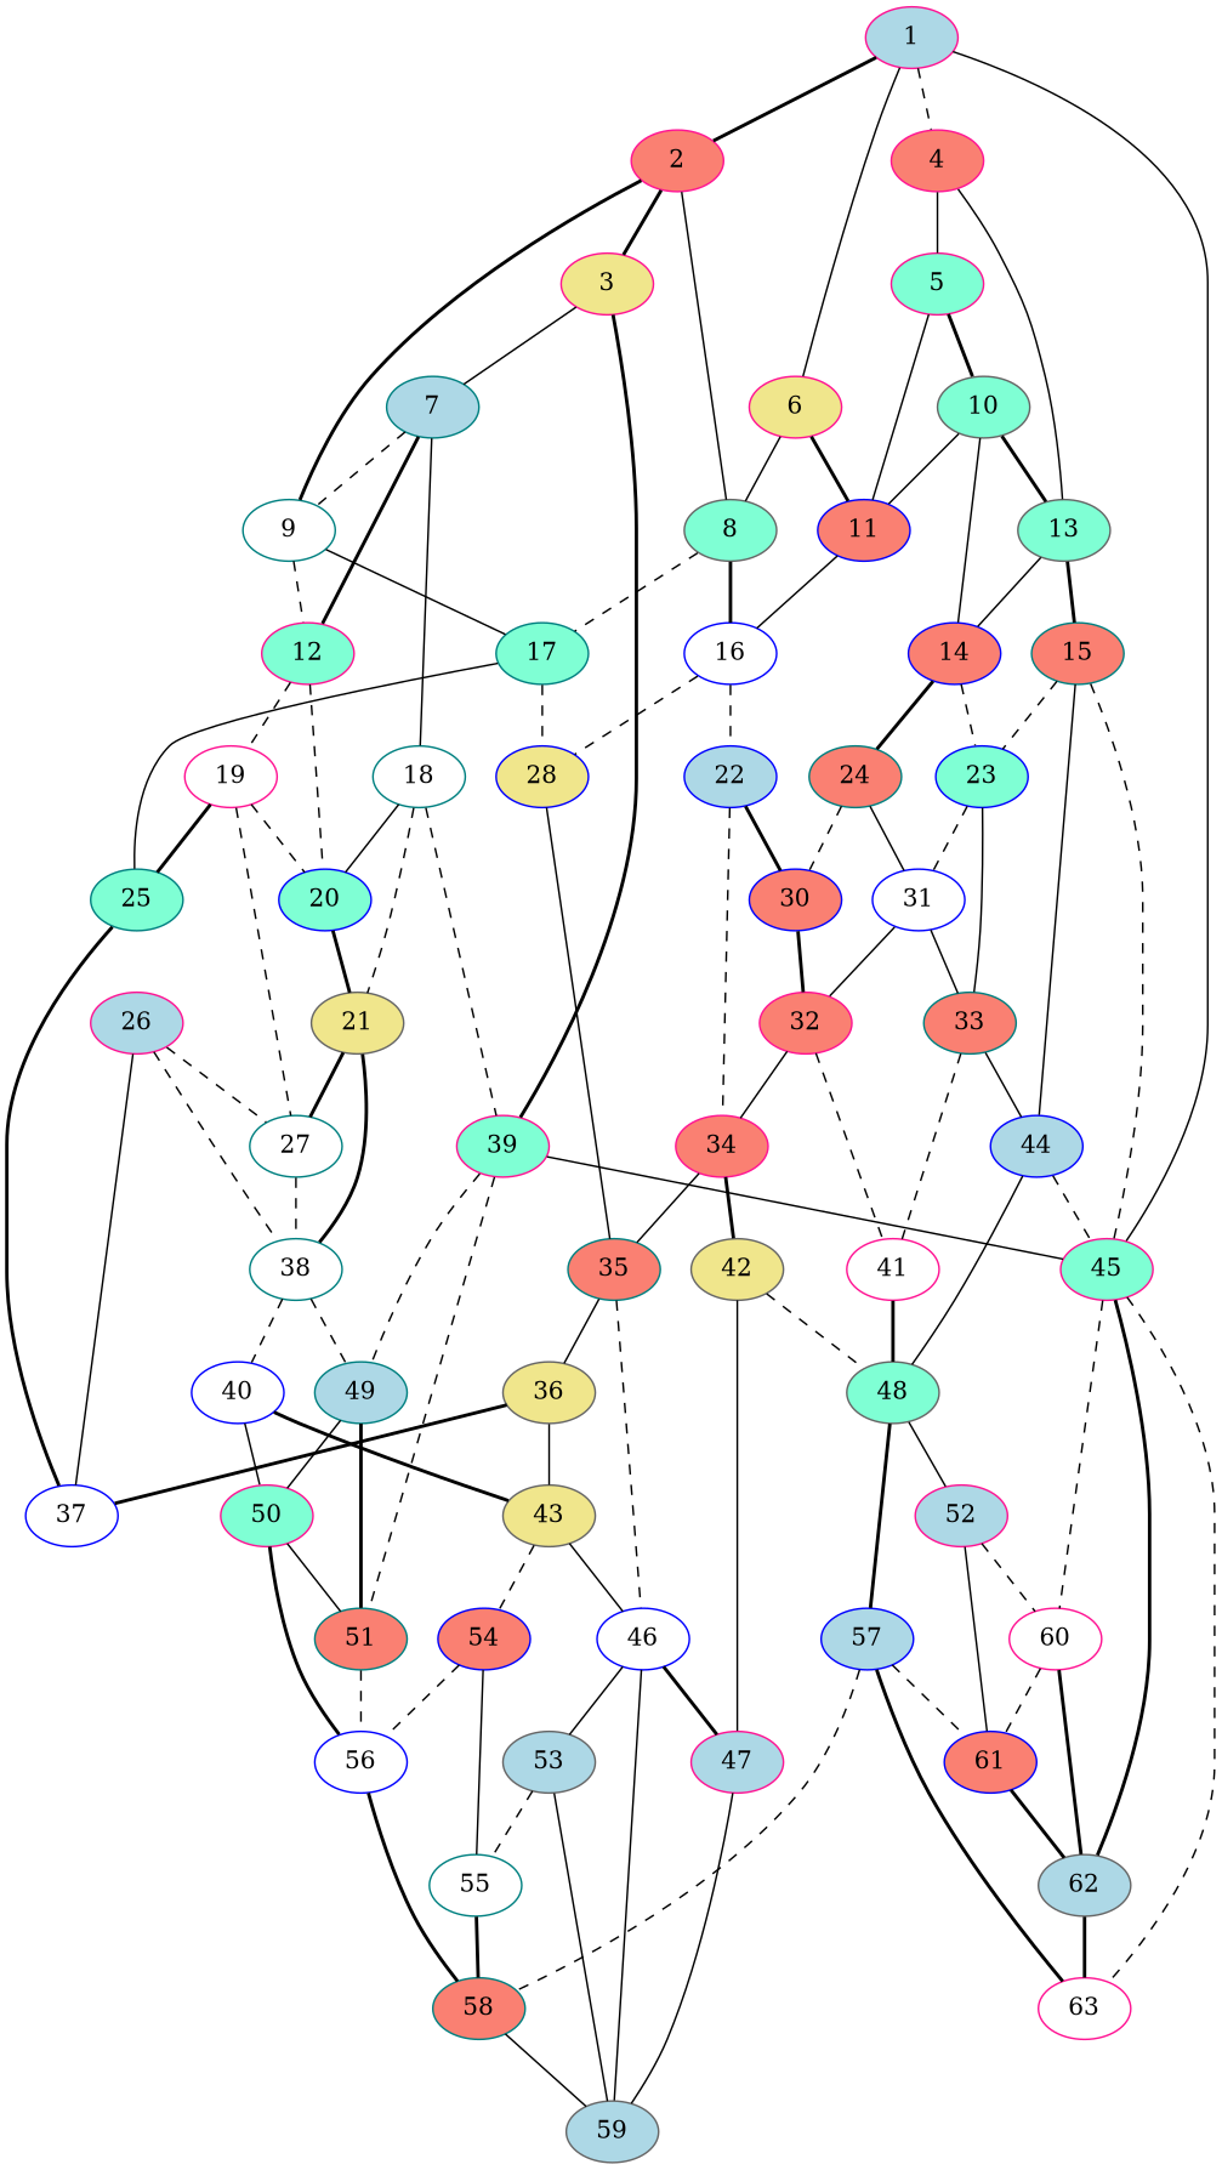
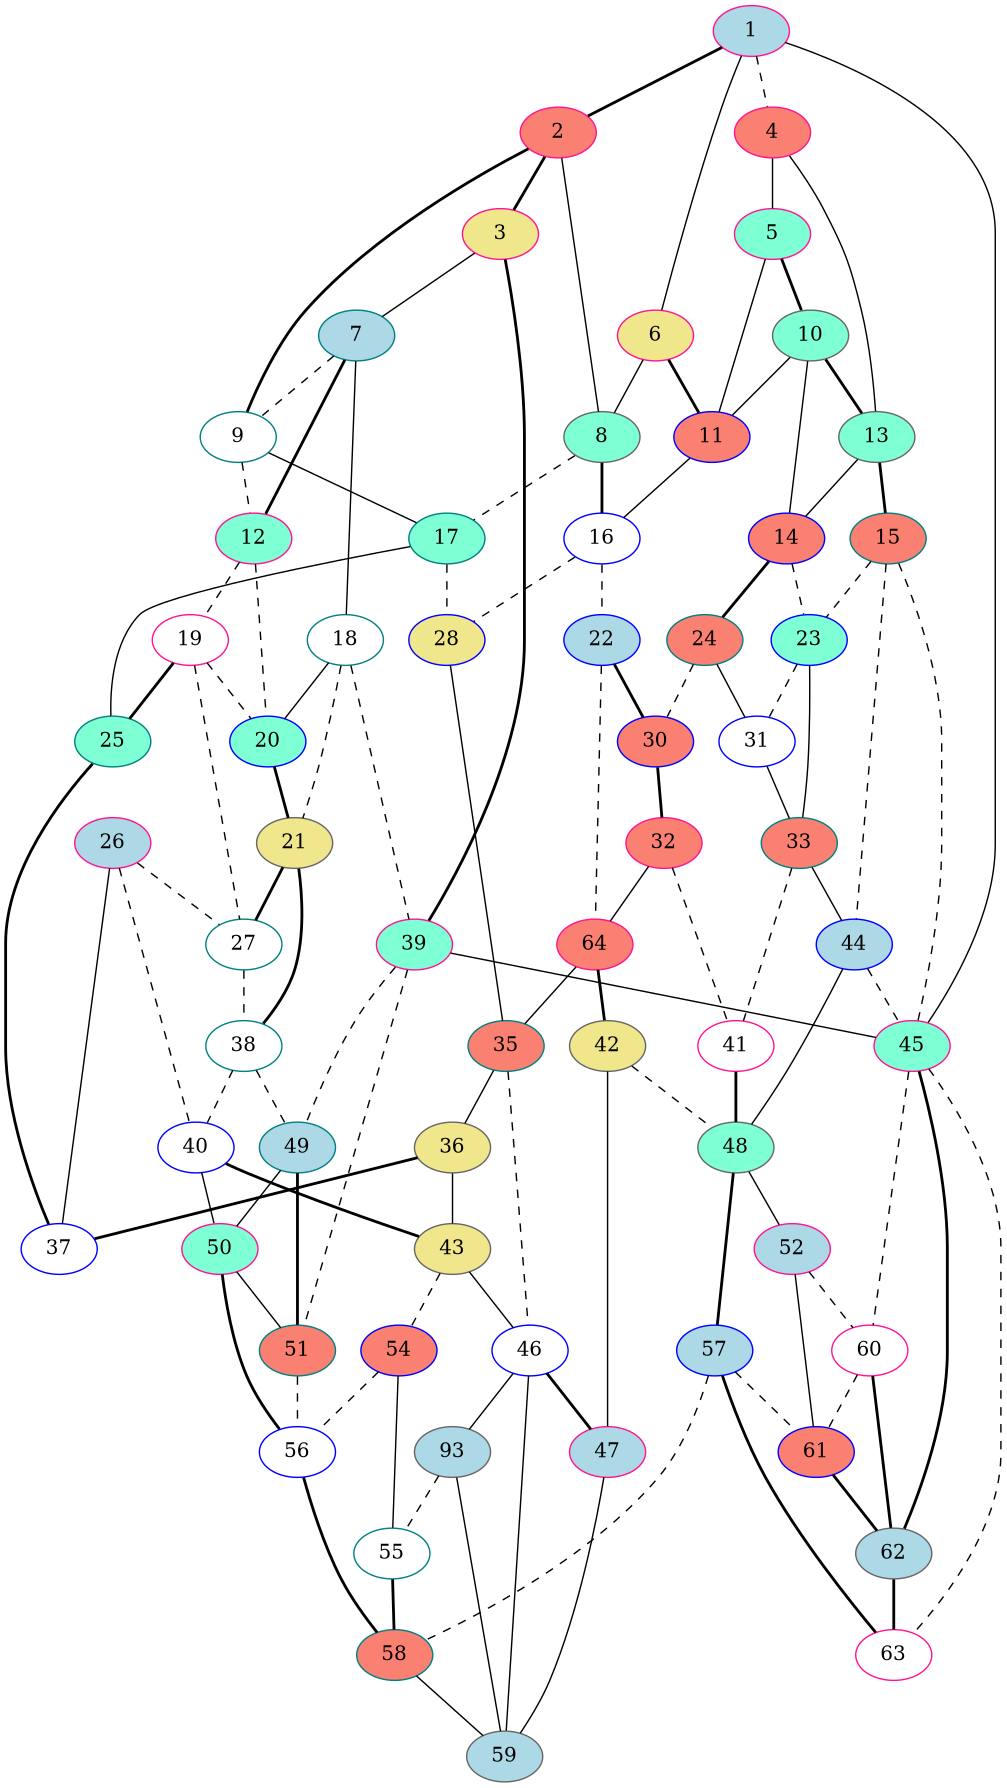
  graph {
    node [color=deeppink fillcolor=salmon style=filled]
    edge [style=dashed weight=1.0]
    1 [fillcolor=lightblue]
    2
    4
    6 [fillcolor=khaki]
    45 [fillcolor=aquamarine]
    3 [fillcolor=khaki]
    8 [color=gray40 fillcolor=aquamarine]
    9 [color=teal fillcolor=white]
    5 [fillcolor=aquamarine]
    13 [color=gray40 fillcolor=aquamarine]
    11 [color=blue]
    60 [fillcolor=white]
    62 [color=gray40 fillcolor=lightblue]
    63 [fillcolor=white]
    7 [color=teal fillcolor=lightblue]
    39 [fillcolor=aquamarine]
    16 [color=blue fillcolor=white]
    17 [color=teal fillcolor=aquamarine]
    12 [fillcolor=aquamarine]
    18 [color=teal fillcolor=white]
    49 [color=teal fillcolor=lightblue]
    51 [color=teal]
    10 [color=gray40 fillcolor=aquamarine]
    14 [color=blue]
    15 [color=teal]
    19 [fillcolor=white]
    20 [color=blue fillcolor=aquamarine]
    21 [color=gray40 fillcolor=khaki]
    22 [color=blue fillcolor=lightblue]
    28 [color=blue fillcolor=khaki]
    25 [color=teal fillcolor=aquamarine]
    23 [color=blue fillcolor=aquamarine]
    24 [color=teal]
    27 [color=teal fillcolor=white]
    44 [color=blue fillcolor=lightblue]
    31 [color=blue fillcolor=white]
    33 [color=teal]
    30 [color=blue]
    48 [color=gray40 fillcolor=aquamarine]
-   34
+   34 [label=64]
    35 [color=teal]
    37 [color=blue fillcolor=white]
    38 [color=teal fillcolor=white]
    40 [color=blue fillcolor=white]
    32
    42 [color=gray40 fillcolor=khaki]
    41 [fillcolor=white]
    26 [fillcolor=lightblue]
    43 [color=gray40 fillcolor=khaki]
    50 [fillcolor=aquamarine]
    36 [color=gray40 fillcolor=khaki]
    46 [color=blue fillcolor=white]
    47 [fillcolor=lightblue]
-   53 [color=gray40 fillcolor=lightblue]
+   53 [color=gray40 fillcolor=lightblue label=93]
    59 [color=gray40 fillcolor=lightblue]
    54 [color=blue]
    56 [color=blue fillcolor=white]
    52 [fillcolor=lightblue]
    57 [color=blue fillcolor=lightblue]
    55 [color=teal fillcolor=white]
    61 [color=blue]
    58 [color=teal]
    1 -- 2 [style=bold]
    1 -- 4
    1 -- 6 [style=solid]
    1 -- 45 [style=solid]
    2 -- 3 [style=bold]
    2 -- 8 [style=solid]
    2 -- 9 [style=bold]
    4 -- 5 [style=solid]
    4 -- 13 [style=solid]
    6 -- 8 [style=solid]
    6 -- 11 [style=bold]
    45 -- 60
    45 -- 62 [style=bold]
    45 -- 63
    3 -- 7 [style=solid]
    3 -- 39 [style=bold]
    8 -- 16 [style=bold]
    8 -- 17
    9 -- 17 [style=solid]
    9 -- 12
    5 -- 11 [style=solid]
    5 -- 10 [style=bold]
    13 -- 14 [style=solid]
    13 -- 15 [style=bold]
    11 -- 16 [style=solid]
    60 -- 62 [style=bold]
    60 -- 61
    62 -- 63 [style=bold]
    7 -- 9
    7 -- 12 [style=bold]
    7 -- 18 [style=solid]
    39 -- 45 [style=solid weight=2.0]
    39 -- 49
    39 -- 51
    16 -- 22
    16 -- 28
    17 -- 28
    17 -- 25 [style=solid]
    12 -- 19
    12 -- 20
    18 -- 39
    18 -- 20 [style=solid]
    18 -- 21
    49 -- 51 [style=bold]
    49 -- 50 [style=solid]
    51 -- 56
    10 -- 13 [style=bold]
    10 -- 11 [style=solid]
    10 -- 14 [style=solid]
    14 -- 23
    14 -- 24 [style=bold]
    15 -- 45
    15 -- 23
-   15 -- 44 [style=solid]
+   15 -- 44
    19 -- 20
    19 -- 25 [style=bold]
    19 -- 27
    20 -- 21 [style=bold]
    21 -- 27 [style=bold]
    21 -- 38 [style=bold]
    22 -- 30 [style=bold]
    22 -- 34
    28 -- 35 [style=solid]
    25 -- 37 [style=bold]
    23 -- 31
    23 -- 33 [style=solid]
    24 -- 31 [style=solid]
    24 -- 30 [weight=2.0]
    27 -- 38
    44 -- 45
    44 -- 48 [style=solid]
    31 -- 33 [style=solid]
-   31 -- 32 [style=solid]
    33 -- 44 [style=solid]
    33 -- 41
    30 -- 32 [style=bold]
    48 -- 52 [style=solid]
    48 -- 57 [style=bold]
    34 -- 35 [style=solid]
    34 -- 42 [style=bold]
    35 -- 36 [style=solid]
    35 -- 46
    38 -- 49
    38 -- 40
    40 -- 43 [style=bold]
    40 -- 50 [style=solid]
    32 -- 34 [style=solid]
    32 -- 41
    42 -- 48
    42 -- 47 [style=solid weight=2.0]
    41 -- 48 [style=bold weight=2.0]
    26 -- 27
    26 -- 37 [style=solid]
-   26 -- 38
+   26 -- 40
    43 -- 46 [style=solid]
    43 -- 54
    50 -- 51 [style=solid]
    50 -- 56 [style=bold]
    36 -- 37 [style=bold]
    36 -- 43 [style=solid]
    46 -- 47 [style=bold weight=2.0]
    46 -- 53 [style=solid]
    46 -- 59 [style=solid]
    47 -- 59 [style=solid]
    53 -- 59 [style=solid]
    53 -- 55
    54 -- 56
    54 -- 55 [style=solid weight=2.0]
    56 -- 58 [style=bold]
    52 -- 60
    52 -- 61 [style=solid]
    57 -- 63 [style=bold]
    57 -- 61
    57 -- 58
    55 -- 58 [style=bold]
    61 -- 62 [style=bold]
    58 -- 59 [style=solid]
  }
